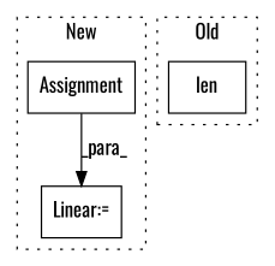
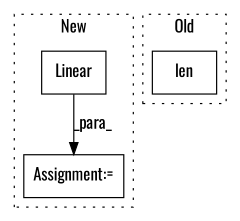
  digraph {
    fontname=Oswald
    node [a=32 shape=box fontname=Oswald]
-   n1 [l="7,1" label=Assignment s="8596,8626"]
-   n2 [a=7 l=1 label="Linear:=" s=8380]
+   n1 [l="7,1" label=Linear s="8596,8626"]
+   n2 [a=7 l=1 label="Assignment:=" s=8380]
    n3 [l="4,1" label=len s="935,954"]
    subgraph cluster_1 {
      label=New
      style=dotted
      n1
      n2
    }
    subgraph cluster_2 {
      label=Old
      style=dotted
      n3
    }
    n1 -> n2 [label=_para_ fontname=Oswald]
  }
